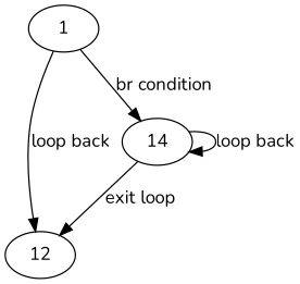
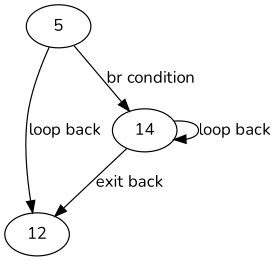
  digraph {
    fontname=Nunito
    node [fontname=Nunito]
    edge [fontname=Nunito]
-   n1 [label=1]
+   n1 [label=5]
    n2 [label=12]
    n3 [label=14]
    n1 -> n2 [label="loop back"]
    n1 -> n3 [label="br condition"]
-   n3 -> n2 [label="exit loop"]
+   n3 -> n2 [label="exit back"]
    n3 -> n3 [label="loop back"]
  }
